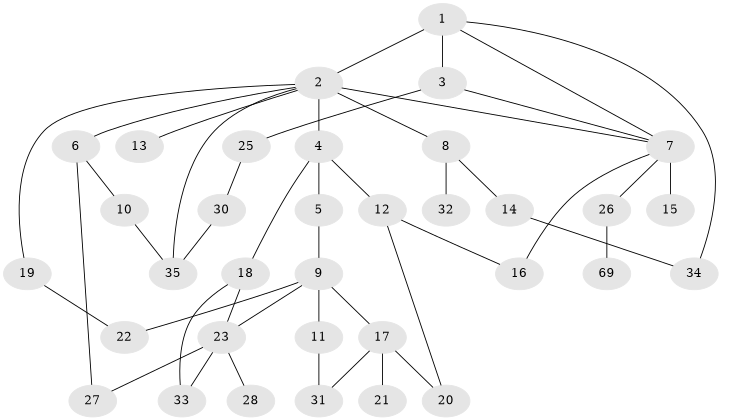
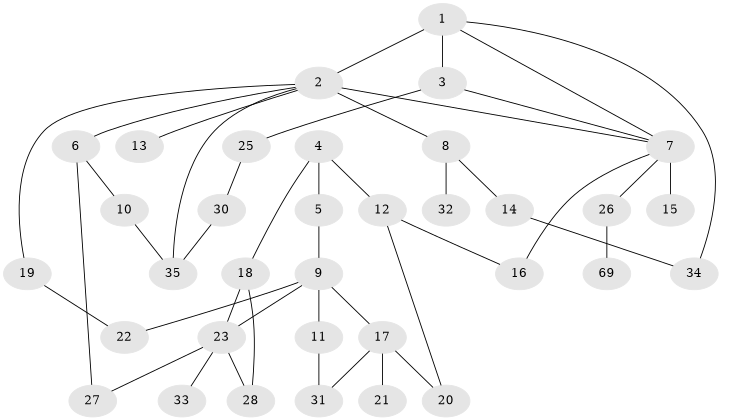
  graph {
    node [color=gray90 style=filled]
    edge [weight=1.0]
    1
    2
    3
    7
    34
    4
    6
    8
    13
    19
    35
    25
    15
    16
    26
    5
    12
    18
    10
    27
    14
    32
    22
    30
    9
    20
    23
    33
    11
    17
    n31 [label=69]
    31
    21
    28
    1 -- 2 [weight=2.0]
    1 -- 3
    1 -- 7
    1 -- 34
    2 -- 7
-   2 -- 4
    2 -- 6
    2 -- 8
    2 -- 13
    2 -- 19
    2 -- 35
    3 -- 7
    3 -- 25
    7 -- 15 [weight=6.0]
    7 -- 16
    7 -- 26
    4 -- 5
    4 -- 12
    4 -- 18
    6 -- 10
    6 -- 27
    8 -- 14
    8 -- 32
    19 -- 22
    25 -- 30
    26 -- n31
    5 -- 9
    12 -- 16
    12 -- 20
    18 -- 23
-   18 -- 33
+   18 -- 28
    10 -- 35
    14 -- 34
    30 -- 35
    9 -- 22
    9 -- 23
    9 -- 11
    9 -- 17
    23 -- 27
    23 -- 33
    23 -- 28
    11 -- 31
    17 -- 20
    17 -- 31
    17 -- 21
  }
